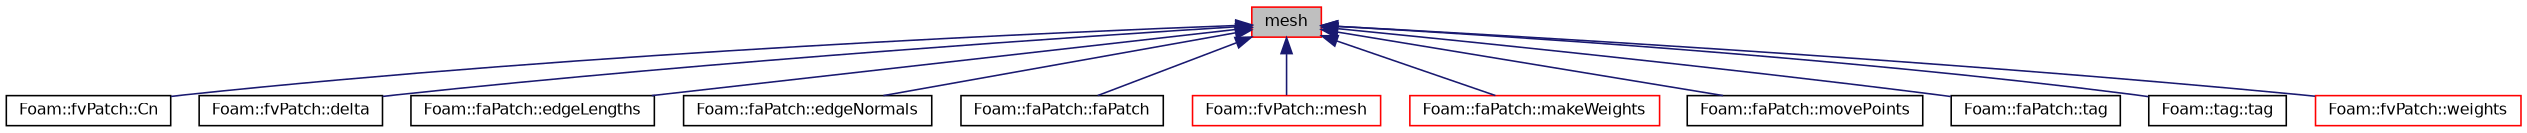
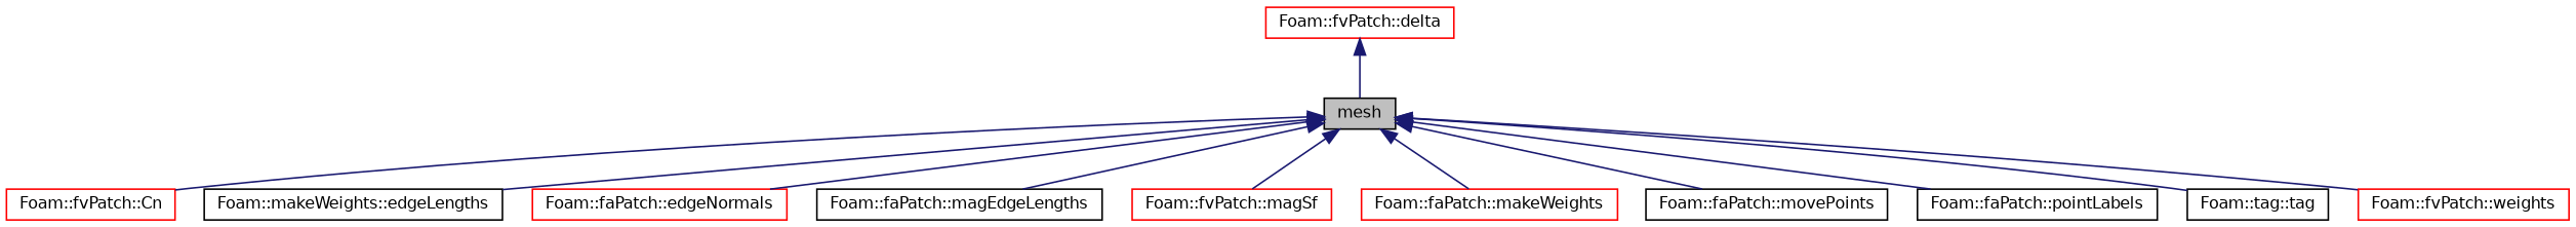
  digraph {
    rankdir=TB
    node [color=black fontname=Helvetica fontsize=10 shape=record]
    edge [color=midnightblue dir=back fontname=Helvetica fontsize=10 labelfontname=Helvetica labelfontsize=10 style=solid]
-   n1 [color=red fillcolor=grey75 fontcolor=black height=0.2 label=mesh style=filled width=0.4]
-   n2 [height=0.2 label="Foam::fvPatch::Cn" width=0.4]
-   n3 [height=0.2 label="Foam::fvPatch::delta" width=0.4]
-   n4 [height=0.2 label="Foam::faPatch::edgeLengths" width=0.4]
-   n5 [height=0.2 label="Foam::faPatch::edgeNormals" width=0.4]
-   n6 [height=0.2 label="Foam::faPatch::faPatch" width=0.4]
-   n7 [color=red height=0.2 label="Foam::fvPatch::mesh" width=0.4]
+   n1 [fillcolor=grey75 fontcolor=black height=0.2 label=mesh style=filled width=0.4]
+   n2 [color=red height=0.2 label="Foam::fvPatch::Cn" width=0.4]
+   n3 [color=red height=0.2 label="Foam::fvPatch::delta" width=0.4]
+   n4 [height=0.2 label="Foam::makeWeights::edgeLengths" width=0.4]
+   n5 [color=red height=0.2 label="Foam::faPatch::edgeNormals" width=0.4]
+   n6 [height=0.2 label="Foam::faPatch::magEdgeLengths" width=0.4]
+   n7 [color=red height=0.2 label="Foam::fvPatch::magSf" width=0.4]
    n8 [color=red height=0.2 label="Foam::faPatch::makeWeights" width=0.4]
    n9 [height=0.2 label="Foam::faPatch::movePoints" width=0.4]
-   n10 [height=0.2 label="Foam::faPatch::tag" width=0.4]
+   n10 [height=0.2 label="Foam::faPatch::pointLabels" width=0.4]
    n11 [height=0.2 label="Foam::tag::tag" width=0.4]
    n12 [color=red height=0.2 label="Foam::fvPatch::weights" width=0.4]
    n1 -> n2
-   n1 -> n3
+   n3 -> n1
    n1 -> n4
    n1 -> n5
    n1 -> n6
    n1 -> n7
    n1 -> n8
    n1 -> n9
    n1 -> n10
    n1 -> n11
    n1 -> n12
  }
